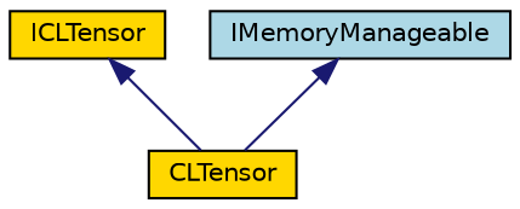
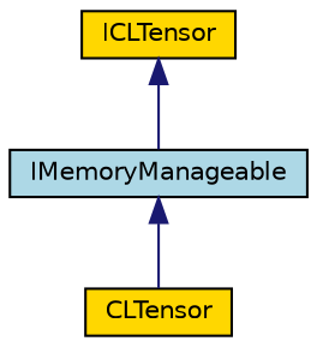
  digraph {
    node [color=black fillcolor=gold fontname=Helvetica fontsize=10 shape=record style=filled]
    edge [color=midnightblue dir=back fontname=Helvetica fontsize=10 labelfontname=Helvetica labelfontsize=10 style=solid]
    n1 [fontcolor=black height=0.2 label=CLTensor width=0.4]
    n2 [height=0.2 label=ICLTensor width=0.4]
    n3 [fillcolor=lightblue height=0.2 label=IMemoryManageable width=0.4]
-   n2 -> n1
+   n2 -> n3
    n3 -> n1
  }
